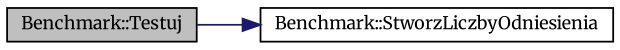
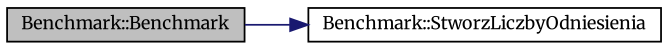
  digraph {
    rankdir=LR
    fontname=Merriweather
    node [color=black fontname=Merriweather fontsize=10 shape=record style=filled]
-   n1 [fillcolor=grey75 fontcolor=black height=0.2 label="Benchmark::Testuj" width=0.4]
+   n1 [fillcolor=grey75 fontcolor=black height=0.2 label="Benchmark::Benchmark" width=0.4]
    n2 [fillcolor=white height=0.2 label="Benchmark::StworzLiczbyOdniesienia" width=0.4]
    n1 -> n2 [color=midnightblue fontname=Merriweather fontsize=10 labelfontname=Helvetica labelfontsize=10 style=solid]
  }
